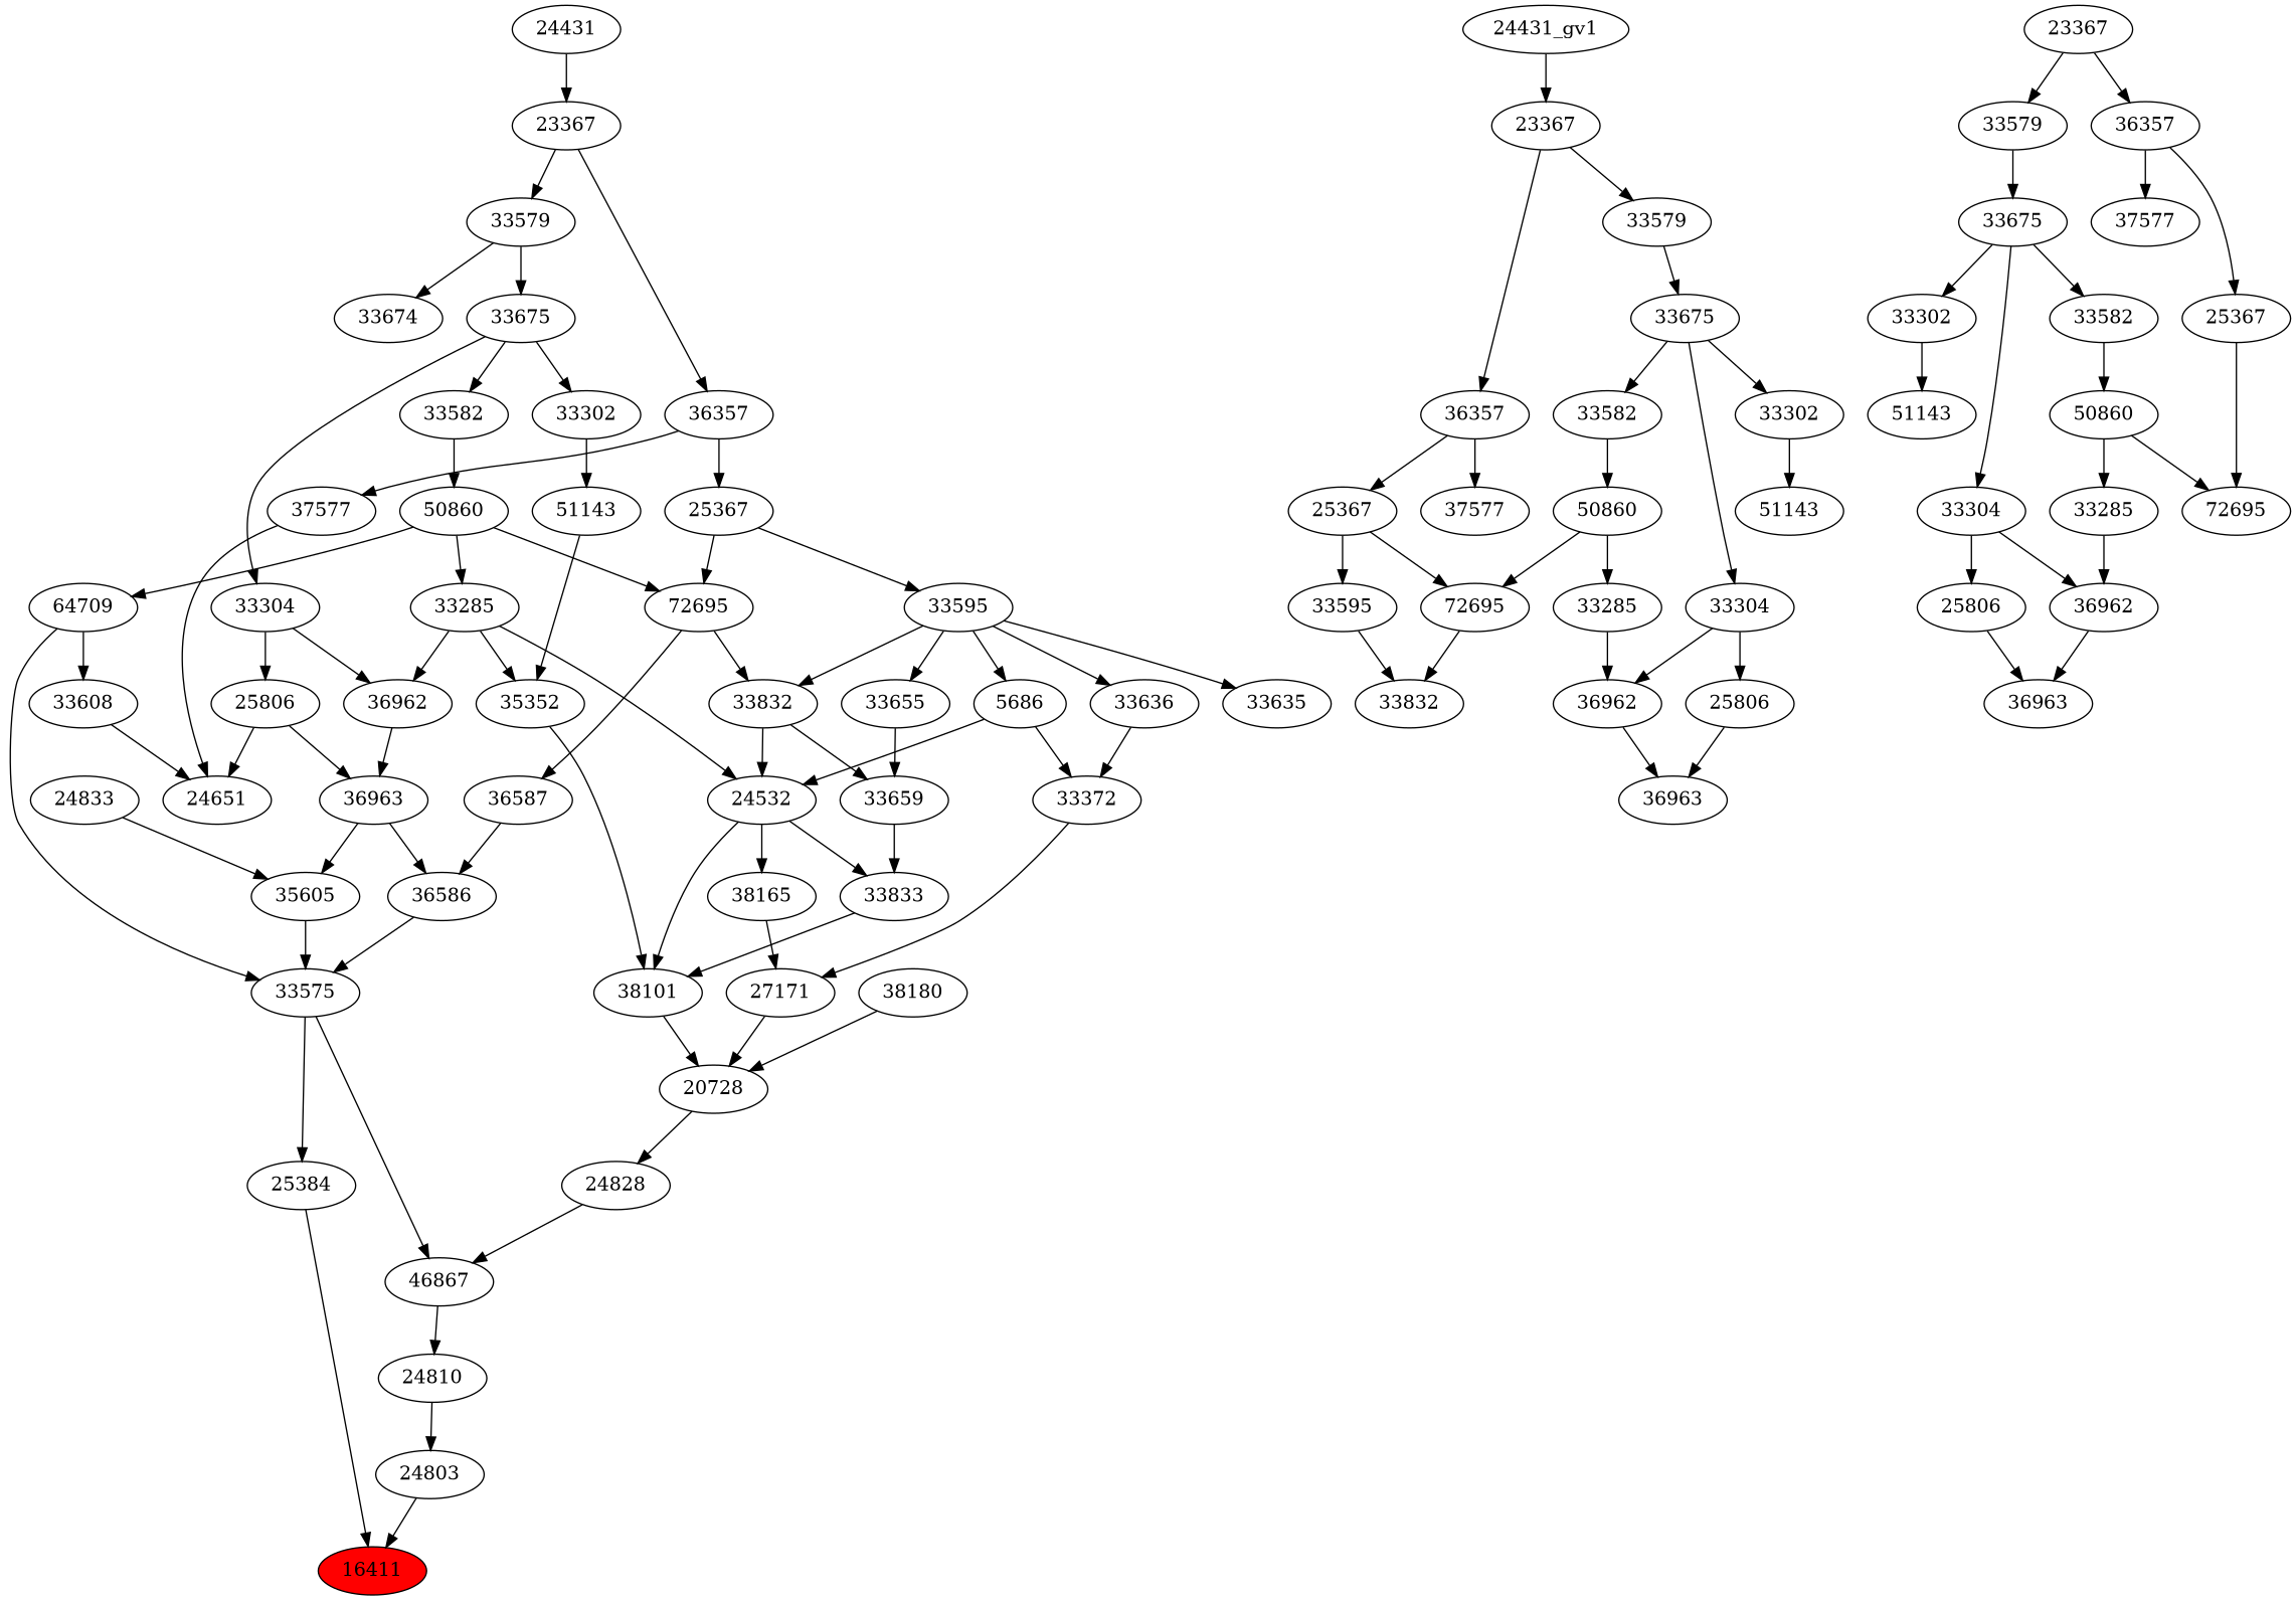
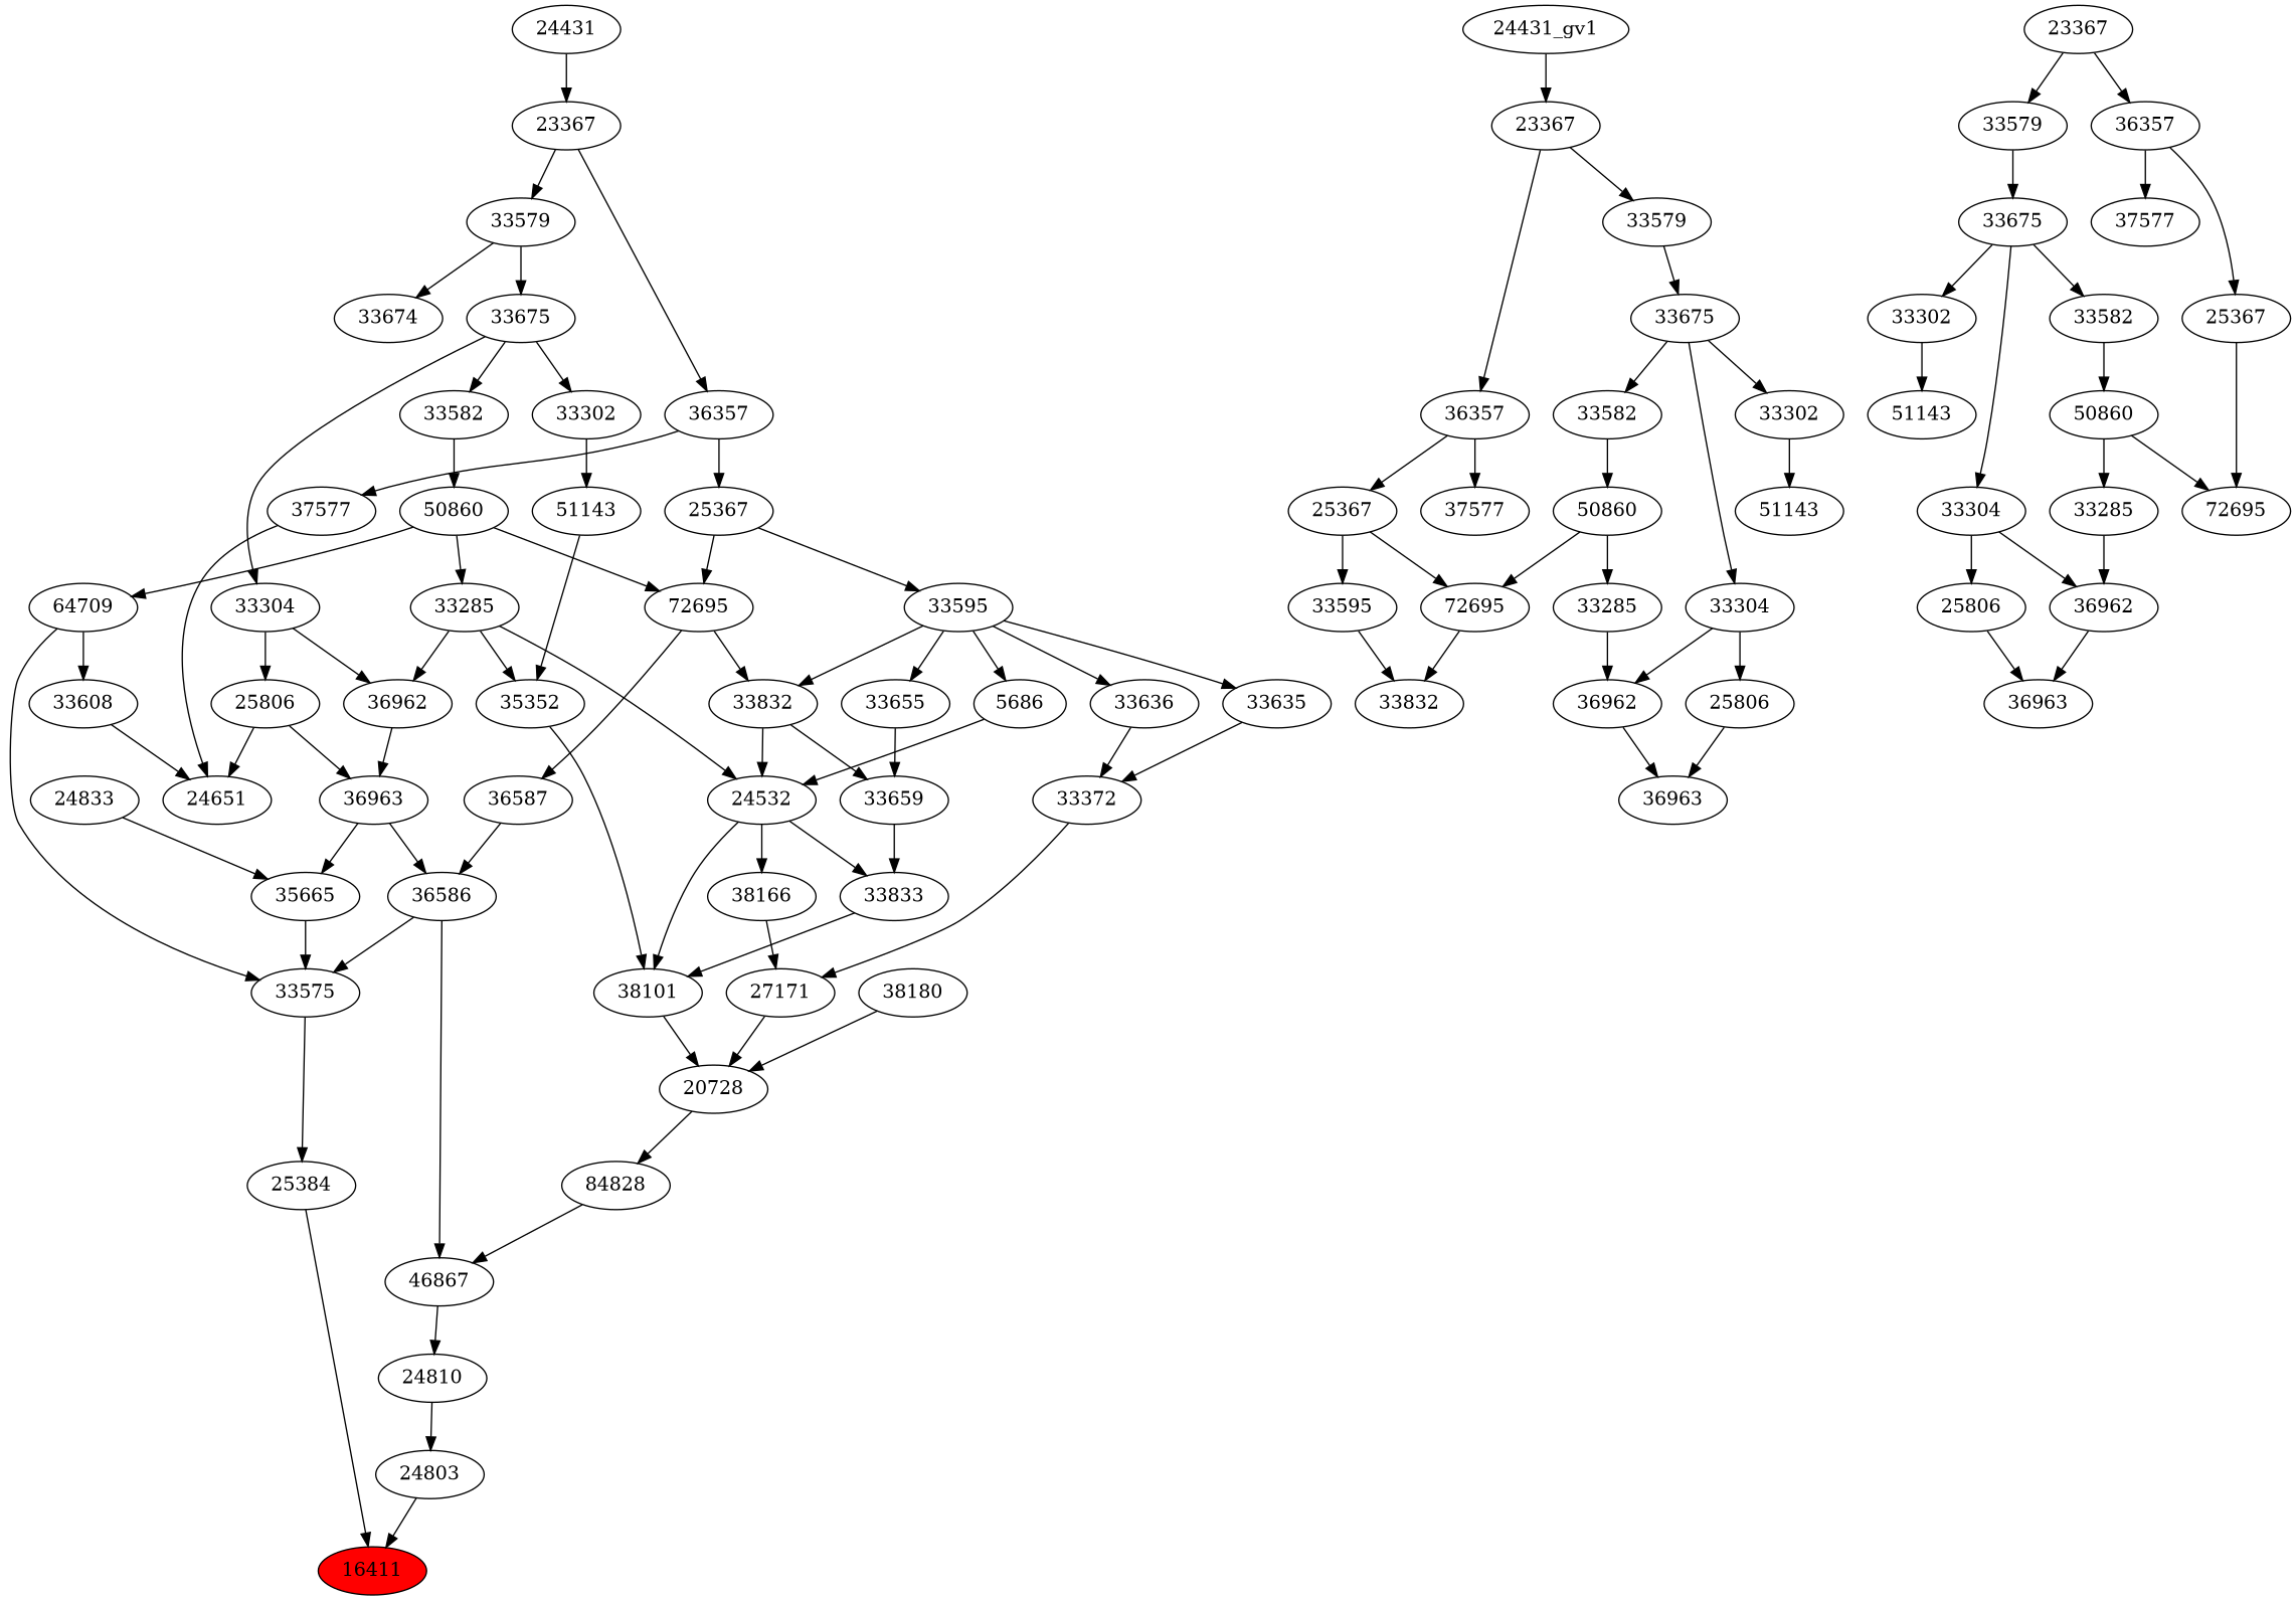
  strict digraph {
    n1 [fillcolor=red label=16411 style=filled]
    n2 [label=25384]
    n3 [label=24803]
    n4 [label=33575]
    n5 [label=46867]
    n6 [label=24810]
    n7 [label=36586]
-   n8 [label=35605]
+   n8 [label=35665]
    n9 [label=64709]
    n10 [label=36587]
    n11 [label=36963]
    n12 [label=24833]
    n13 [label=50860]
    n14 [label=72695]
    n15 [label=33285]
    n16 [label=33832]
    n17 [label=36962]
    n18 [label=24532]
    n19 [label=35352]
-   n20 [label=24828]
+   n20 [label=84828]
    n21 [label=33659]
    n22 [label=25806]
    n23 [label=24651]
    n24 [label=33582]
    n25 [label=20728]
    n26 [label=25367]
    n27 [label=33595]
    n28 [label=33636]
    n29 [label=5686]
    n30 [label=33635]
    n31 [label=33655]
    n32 [label=38101]
-   n33 [label=38165]
+   n33 [label=38166]
    n34 [label=33833]
    n35 [label=33304]
    n36 [label=33608]
    n37 [label=37577]
    n38 [label=33675]
    n39 [label=33302]
    n40 [label=51143]
    n41 [label=27171]
    n42 [label=38180]
    n43 [label=36357]
    n44 [label=33674]
    n45 [label=33579]
    n46 [label=33372]
    n47 [label=23367]
    n48 [label=24431]
    n49 [label=36963]
    n50 [label=36962]
    n51 [label=25806]
    n52 [label=50860]
    n53 [label=72695]
    n54 [label=33285]
    n55 [label=33832]
    n56 [label=33582]
    n57 [label=25367]
    n58 [label=33595]
    n59 [label=33304]
    n60 [label=33675]
    n61 [label=33302]
    n62 [label=51143]
    n63 [label=36357]
    n64 [label=37577]
    n65 [label=33579]
    n66 [label=23367]
    "24431_gv1"
    n68 [label=50860]
    n69 [label=33285]
    n70 [label=72695]
    n71 [label=36962]
    n72 [label=33582]
    n73 [label=36963]
    n74 [label=51143]
    n75 [label=33302]
    n76 [label=33675]
    n77 [label=33304]
    n78 [label=25806]
    n79 [label=33579]
    n80 [label=25367]
    n81 [label=23367]
    n82 [label=36357]
    n83 [label=37577]
    subgraph sub_1 {
      n1
      n2
      n3
      n4
      n5
      n6
      n7
      n8
      n9
      n10
      n11
      n12
      n13
      n14
      n15
      n16
      n17
      n18
      n19
      n20
      n21
      n22
      n23
      n24
      n25
      n26
      n27
      n28
      n29
      n30
      n31
      n32
      n33
      n34
      n35
      n36
      n37
      n38
      n39
      n40
      n41
      n42
      n43
      n44
      n45
      n46
      n47
      n48
    }
    subgraph sub_2 {
      n49
      n50
      n51
      n52
      n53
      n54
      n55
      n56
      n57
      n58
      n59
      n60
      n61
      n62
      n63
      n64
      n65
      n66
      "24431_gv1"
    }
    subgraph sub_3 {
      n68
      n69
      n70
      n71
      n72
      n73
      n74
      n75
      n76
      n77
      n78
      n79
      n80
      n81
      n82
      n83
    }
    n2 -> n1
    n3 -> n1
    n4 -> n2
-   n4 -> n5
+   n7 -> n5
    n5 -> n6
    n6 -> n3
    n7 -> n4
    n8 -> n4
    n9 -> n4
    n9 -> n36
    n10 -> n7
    n11 -> n7
    n11 -> n8
    n12 -> n8
    n13 -> n9
    n13 -> n14
    n13 -> n15
    n14 -> n10
    n14 -> n16
    n15 -> n17
    n15 -> n18
    n15 -> n19
    n16 -> n18
    n16 -> n21
    n17 -> n11
    n18 -> n32
    n18 -> n33
    n18 -> n34
    n19 -> n32
    n20 -> n5
    n21 -> n34
    n22 -> n11
    n22 -> n23
    n24 -> n13
    n25 -> n20
    n26 -> n14
    n26 -> n27
    n27 -> n16
    n27 -> n28
    n27 -> n29
    n27 -> n30
    n27 -> n31
    n28 -> n46
    n29 -> n18
-   n29 -> n46
+   n30 -> n46
    n31 -> n21
    n32 -> n25
    n33 -> n41
    n34 -> n32
    n35 -> n17
    n35 -> n22
    n36 -> n23
    n37 -> n23
    n38 -> n24
    n38 -> n35
    n38 -> n39
    n39 -> n40
    n40 -> n19
    n41 -> n25
    n42 -> n25
    n43 -> n26
    n43 -> n37
    n45 -> n38
    n45 -> n44
    n46 -> n41
    n47 -> n43
    n47 -> n45
    n48 -> n47
    n50 -> n49
    n51 -> n49
    n52 -> n53
    n52 -> n54
    n53 -> n55
    n54 -> n50
    n56 -> n52
    n57 -> n53
    n57 -> n58
    n58 -> n55
    n59 -> n50
    n59 -> n51
    n60 -> n56
    n60 -> n59
    n60 -> n61
    n61 -> n62
    n63 -> n57
    n63 -> n64
    n65 -> n60
    n66 -> n63
    n66 -> n65
    "24431_gv1" -> n66
    n68 -> n69
    n68 -> n70
    n69 -> n71
    n71 -> n73
    n72 -> n68
    n75 -> n74
    n76 -> n72
    n76 -> n75
    n76 -> n77
    n77 -> n71
    n77 -> n78
    n78 -> n73
    n79 -> n76
    n80 -> n70
    n81 -> n79
    n81 -> n82
    n82 -> n80
    n82 -> n83
  }
